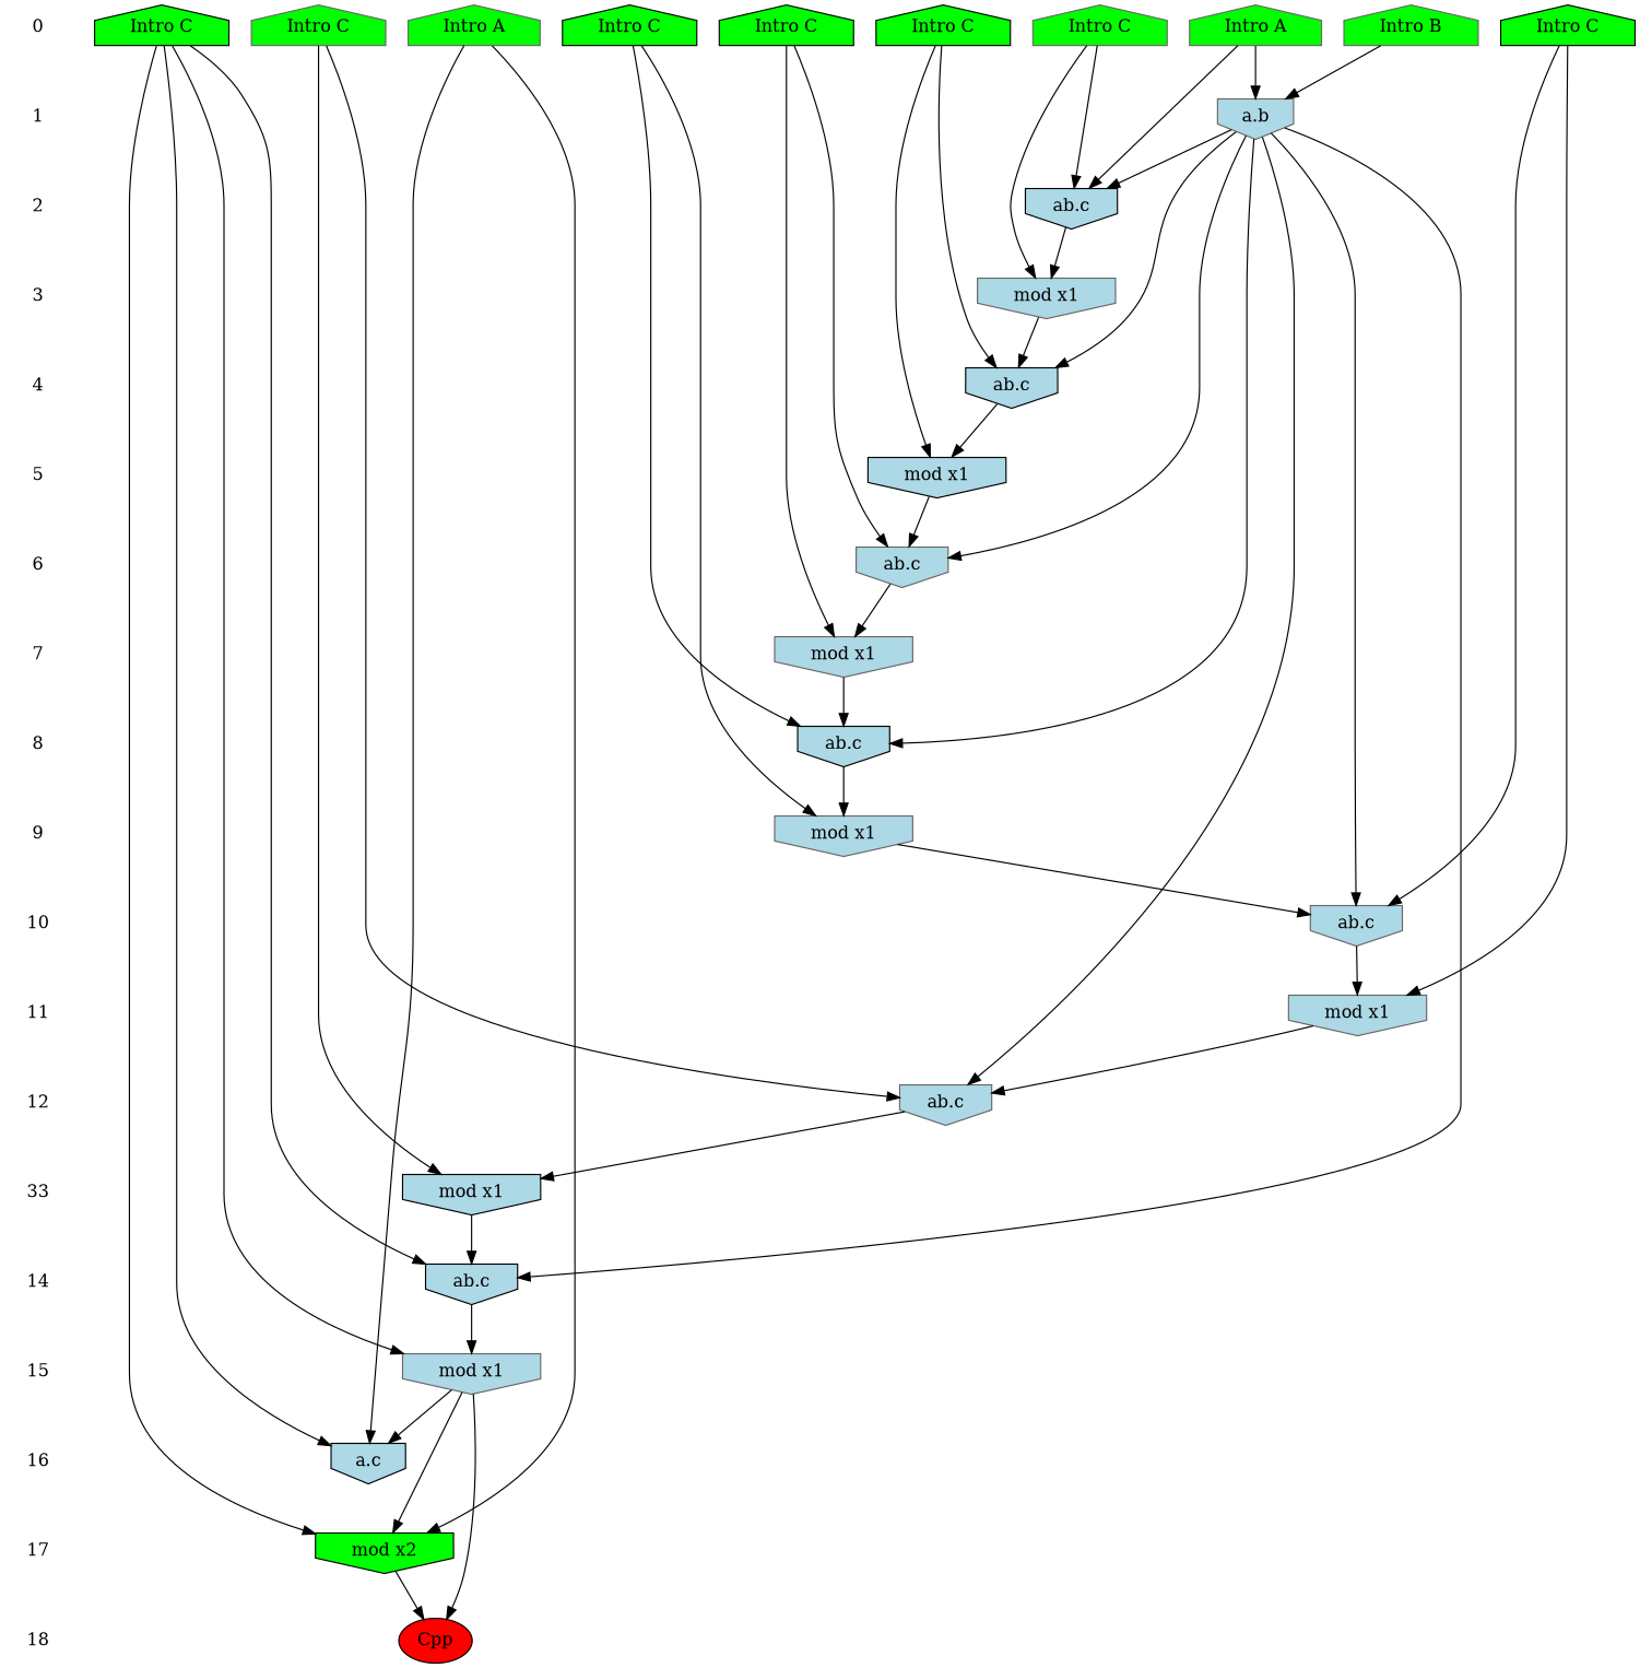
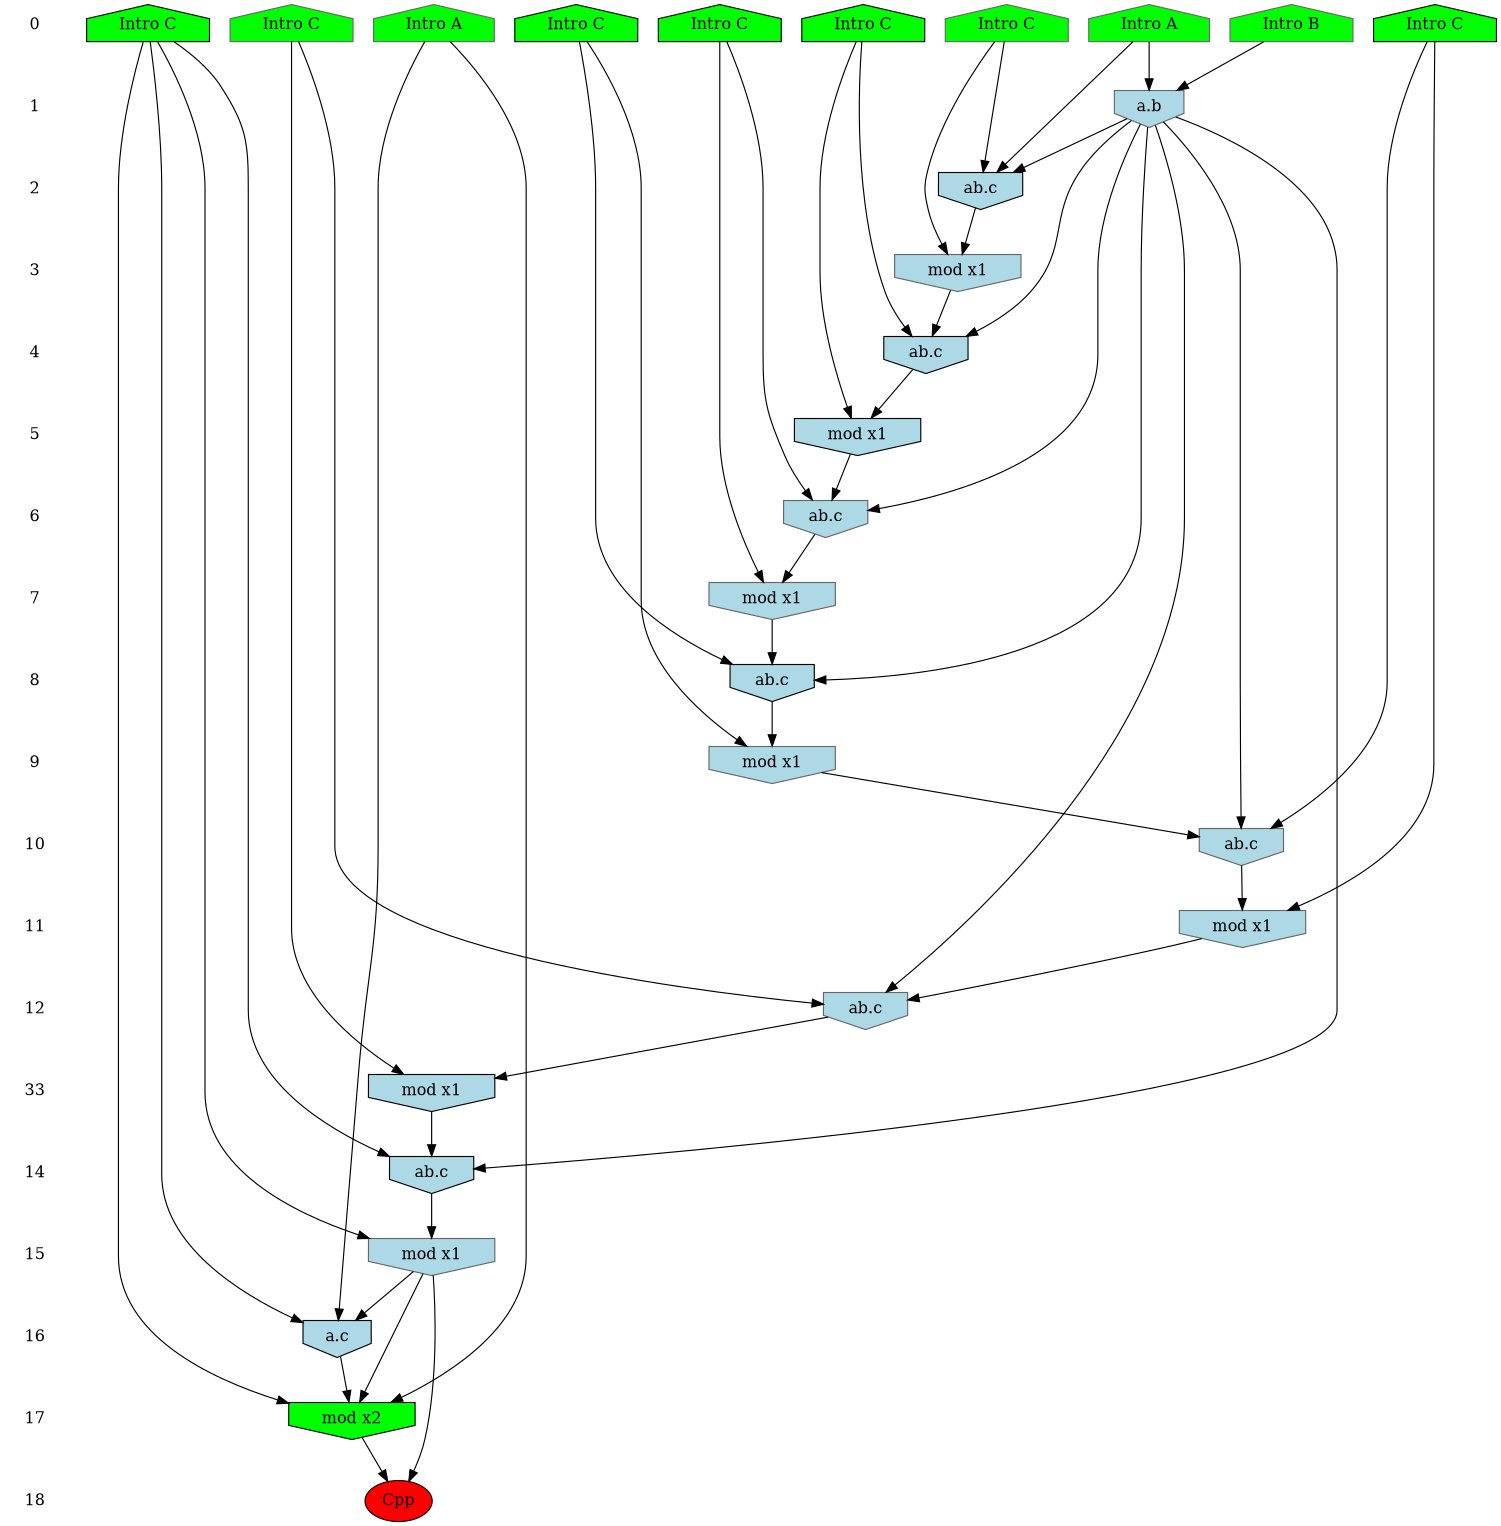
  digraph {
    ranksep=.5
    node [color=gray40 shape=plaintext style=filled]
    0 [style=""]
    n2 [fillcolor=green label="Intro A" shape=house]
    n3 [fillcolor=green label="Intro B" shape=house]
    n4 [fillcolor=green label="Intro A" shape=house]
    n5 [fillcolor=green label="Intro C" shape=house]
    n6 [color=black fillcolor=green label="Intro C" shape=house]
    n7 [color=black fillcolor=green label="Intro C" shape=house]
    n8 [color=black fillcolor=green label="Intro C" shape=house]
    n9 [fillcolor=green label="Intro C" shape=house]
    n10 [color=black fillcolor=green label="Intro C" shape=house]
    n11 [color=black fillcolor=green label="Intro C" shape=house]
    1 [style=""]
    n13 [fillcolor=lightblue label="a.b" shape=invhouse]
    2 [style=""]
    n15 [color=black fillcolor=lightblue label="ab.c" shape=invhouse]
    3 [color=black style=""]
    n17 [fillcolor=lightblue label="mod x1" shape=invhouse]
    4 [color=black style=""]
    n19 [color=black fillcolor=lightblue label="ab.c" shape=invhouse]
    5 [style=""]
    n21 [color=black fillcolor=lightblue label="mod x1" shape=invhouse]
    6 [style=""]
    n23 [fillcolor=lightblue label="ab.c" shape=invhouse]
    7 [color=black style=""]
    n25 [fillcolor=lightblue label="mod x1" shape=invhouse]
    17 [color=black style=""]
    n27 [color=black fillcolor=green label="mod x2" shape=invhouse]
    8 [color=black style=""]
    n29 [color=black fillcolor=lightblue label="ab.c" shape=invhouse]
    9 [color=black style=""]
    n31 [fillcolor=lightblue label="mod x1" shape=invhouse]
    10 [style=""]
    n33 [fillcolor=lightblue label="ab.c" shape=invhouse]
    11 [color=black style=""]
    n35 [fillcolor=lightblue label="mod x1" shape=invhouse]
    12 [style=""]
    n37 [fillcolor=lightblue label="ab.c" shape=invhouse]
    n38 [label=33 style=""]
    n39 [color=black fillcolor=lightblue label="mod x1" shape=invhouse]
    14 [style=""]
    n41 [color=black fillcolor=lightblue label="ab.c" shape=invhouse]
    15 [style=""]
    n43 [fillcolor=lightblue label="mod x1" shape=invhouse]
    16 [color=black style=""]
    n45 [color=black fillcolor=lightblue label="a.c" shape=invhouse]
    18 [color=black style=""]
    n47 [color=black fillcolor=red label=Cpp shape=""]
    subgraph sub_1 {
      rank=same
      0
      n2
      n3
      n4
      n5
      n6
      n7
      n8
      n9
      n10
      n11
    }
    subgraph sub_2 {
      rank=same
      1
      n13
    }
    subgraph sub_3 {
      rank=same
      2
      n15
    }
    subgraph sub_4 {
      rank=same
      3
      n17
    }
    subgraph sub_5 {
      rank=same
      4
      n19
    }
    subgraph sub_6 {
      rank=same
      5
      n21
    }
    subgraph sub_7 {
      rank=same
      6
      n23
    }
    subgraph sub_8 {
      rank=same
      7
      n25
    }
    subgraph sub_9 {
      rank=same
      17
      n27
    }
    subgraph sub_10 {
      rank=same
      8
      n29
    }
    subgraph sub_11 {
      rank=same
      9
      n31
    }
    subgraph sub_12 {
      rank=same
      10
      n33
    }
    subgraph sub_13 {
      rank=same
      11
      n35
    }
    subgraph sub_14 {
      rank=same
      12
      n37
    }
    subgraph sub_15 {
      rank=same
      n38
      n39
    }
    subgraph sub_16 {
      rank=same
      14
      n41
    }
    subgraph sub_17 {
      rank=same
      15
      n43
    }
    subgraph sub_18 {
      rank=same
      16
      n45
    }
    subgraph sub_19 {
      rank=same
      18
      n47
    }
    0 -> 1 [style=invis]
    n2 -> n13
    n2 -> n15
    n3 -> n13
    n4 -> n27
    n4 -> n45
    n5 -> n15
    n5 -> n17
    n6 -> n29
    n6 -> n31
    n7 -> n27
    n7 -> n41
    n7 -> n43
    n7 -> n45
    n8 -> n19
    n8 -> n21
    n9 -> n37
    n9 -> n39
    n10 -> n33
    n10 -> n35
    n11 -> n23
    n11 -> n25
    1 -> 2 [style=invis]
    n13 -> n15
    n13 -> n19
    n13 -> n23
    n13 -> n29
    n13 -> n33
    n13 -> n37
    n13 -> n41
    2 -> 3 [style=invis]
    n15 -> n17
    3 -> 4 [style=invis]
    n17 -> n19
    4 -> 5 [style=invis]
    n19 -> n21
    5 -> 6 [style=invis]
    n21 -> n23
    6 -> 7 [style=invis]
    n23 -> n25
    7 -> 8 [style=invis]
    n25 -> n29
    17 -> 18 [style=invis]
    n27 -> n47
    8 -> 9 [style=invis]
    n29 -> n31
    9 -> 10 [style=invis]
    n31 -> n33
    10 -> 11 [style=invis]
    n33 -> n35
    11 -> 12 [style=invis]
    n35 -> n37
    12 -> n38 [style=invis]
    n37 -> n39
    n38 -> 14 [style=invis]
    n39 -> n41
    14 -> 15 [style=invis]
    n41 -> n43
    15 -> 16 [style=invis]
    n43 -> n27
    n43 -> n45
    n43 -> n47
    16 -> 17 [style=invis]
+   n45 -> n27
  }
